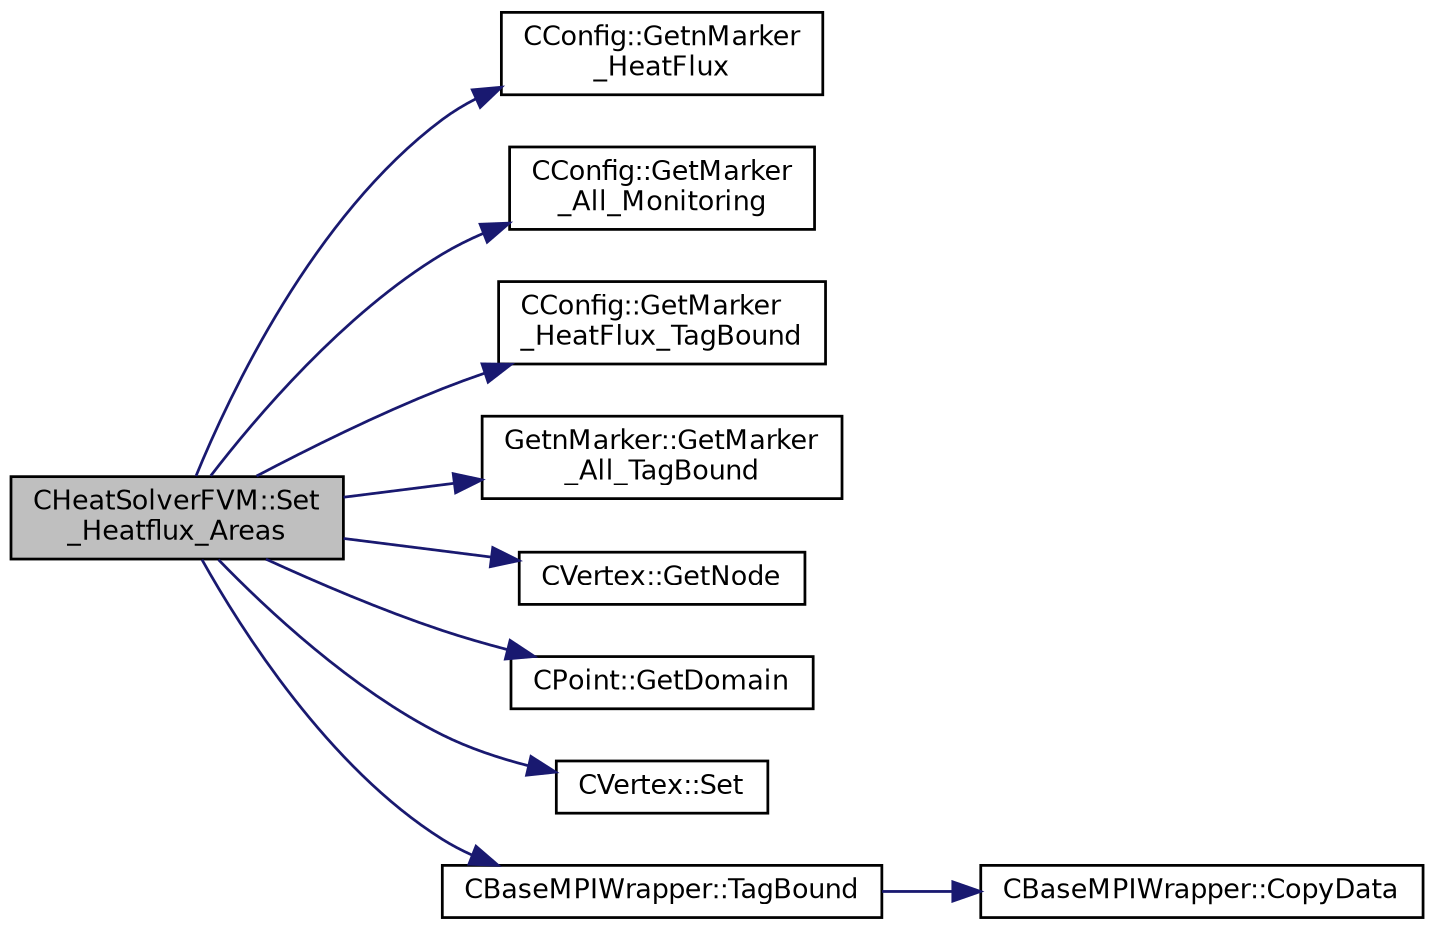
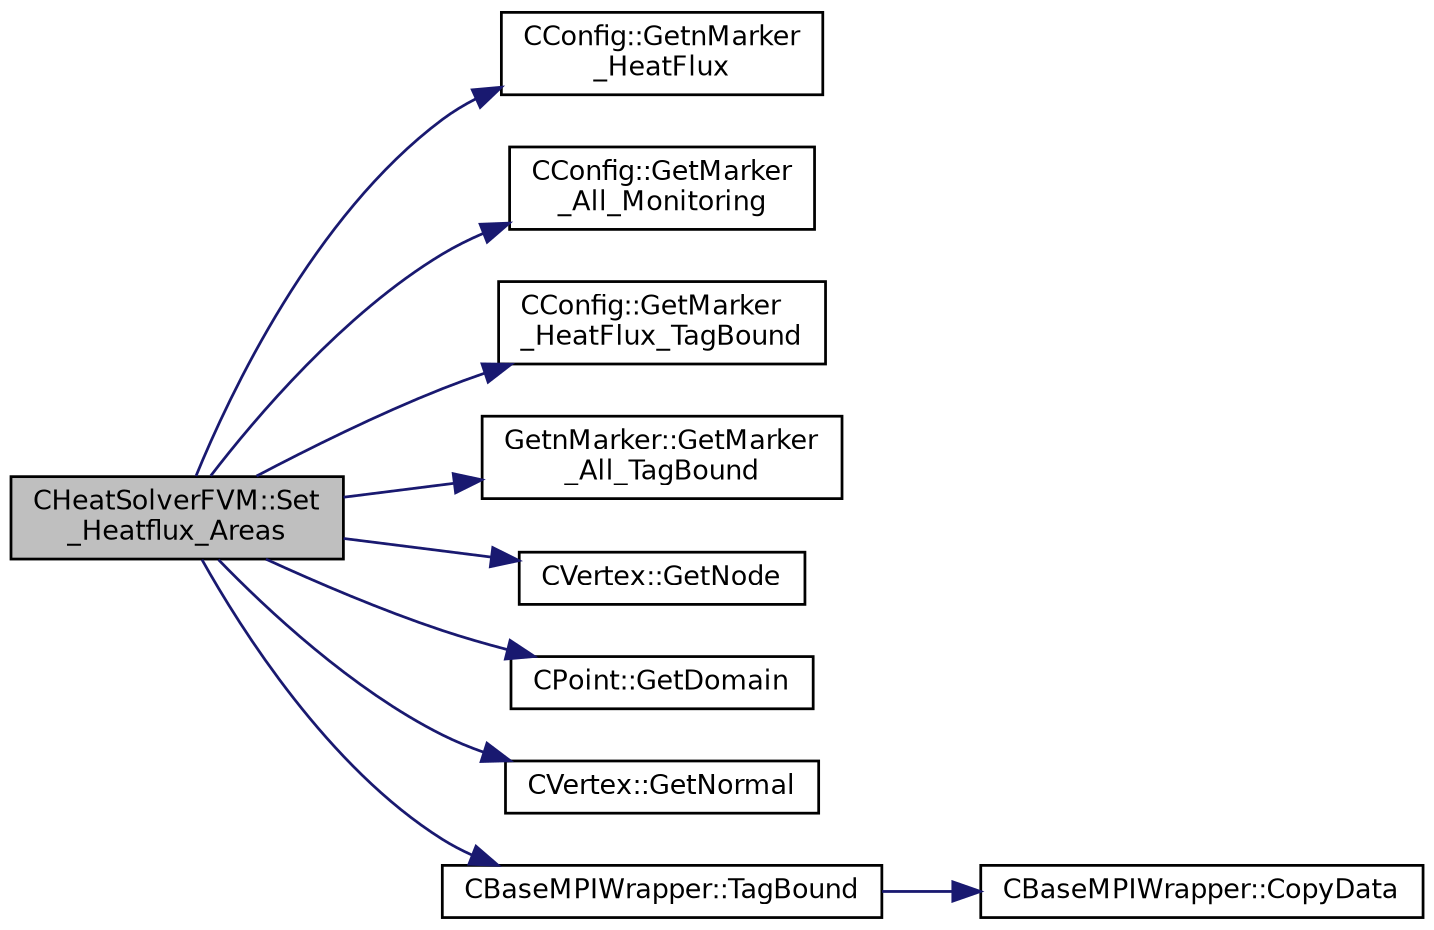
  digraph {
    rankdir=LR
    node [color=black fillcolor=white fontname=Helvetica fontsize=10 shape=record style=filled]
    edge [color=midnightblue fontname=Helvetica fontsize=10 labelfontname=Helvetica labelfontsize=10 style=solid]
    n1 [fillcolor=grey75 fontcolor=black height=0.2 label="CHeatSolverFVM::Set\l_Heatflux_Areas" width=0.4]
    n2 [height=0.2 label="CConfig::GetnMarker\l_HeatFlux" width=0.4]
    n3 [height=0.2 label="CConfig::GetMarker\l_All_Monitoring" width=0.4]
    n4 [height=0.2 label="CConfig::GetMarker\l_HeatFlux_TagBound" width=0.4]
    n5 [height=0.2 label="GetnMarker::GetMarker\l_All_TagBound" width=0.4]
    n6 [height=0.2 label="CVertex::GetNode" width=0.4]
    n7 [height=0.2 label="CPoint::GetDomain" width=0.4]
-   n8 [height=0.2 label="CVertex::Set" width=0.4]
+   n8 [height=0.2 label="CVertex::GetNormal" width=0.4]
    n9 [height=0.2 label="CBaseMPIWrapper::TagBound" width=0.4]
    n10 [height=0.2 label="CBaseMPIWrapper::CopyData" width=0.4]
    n1 -> n2
    n1 -> n3
    n1 -> n4
    n1 -> n5
    n1 -> n6
    n1 -> n7
    n1 -> n8
    n1 -> n9
    n9 -> n10
  }
